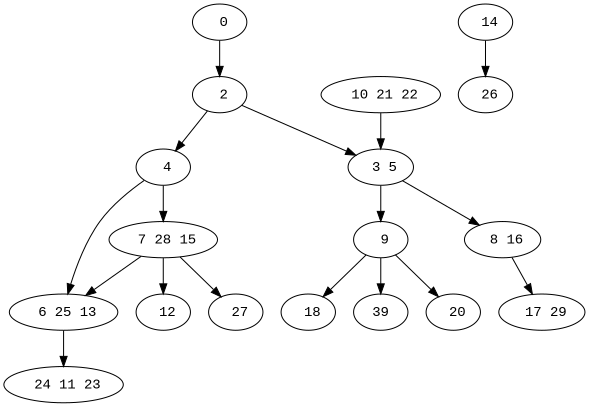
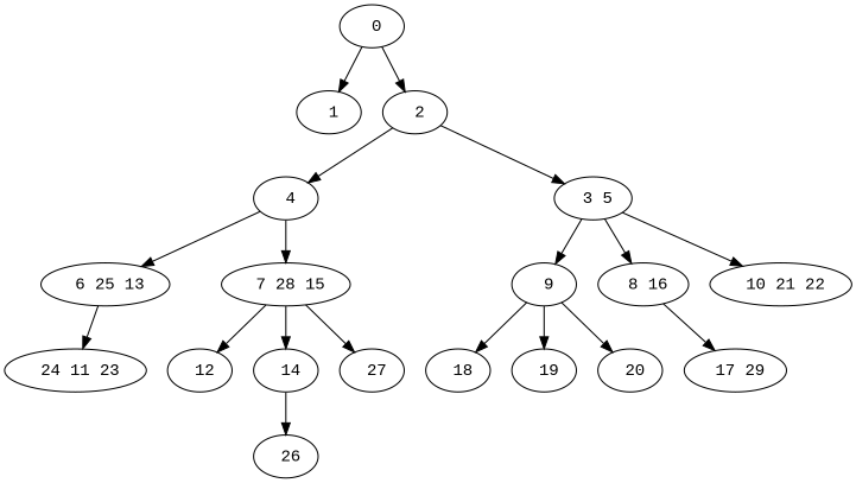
  digraph {
    fontname="Liberation Mono"
    node [fontname="Liberation Mono"]
    edge [fontname="Liberation Mono"]
    " 0"
+   " 1"
    " 2"
    " 4"
    " 3 5"
    " 6 25 13"
    " 7 28 15"
    " 9"
    " 8 16"
    " 10 21 22"
    " 24 11 23"
    " 12"
    " 14"
    " 27"
    " 18"
-   " 19" [label=39]
+   " 19"
    " 20"
    " 17 29"
    " 26"
+   " 0" -> " 1"
    " 0" -> " 2"
    " 2" -> " 4"
    " 2" -> " 3 5"
    " 4" -> " 6 25 13"
    " 4" -> " 7 28 15"
    " 3 5" -> " 9"
    " 3 5" -> " 8 16"
-   " 10 21 22" -> " 3 5"
+   " 3 5" -> " 10 21 22"
    " 6 25 13" -> " 24 11 23"
    " 7 28 15" -> " 12"
-   " 7 28 15" -> " 6 25 13"
+   " 7 28 15" -> " 14"
    " 7 28 15" -> " 27"
    " 9" -> " 18"
    " 9" -> " 19"
    " 9" -> " 20"
    " 8 16" -> " 17 29"
    " 14" -> " 26"
  }
